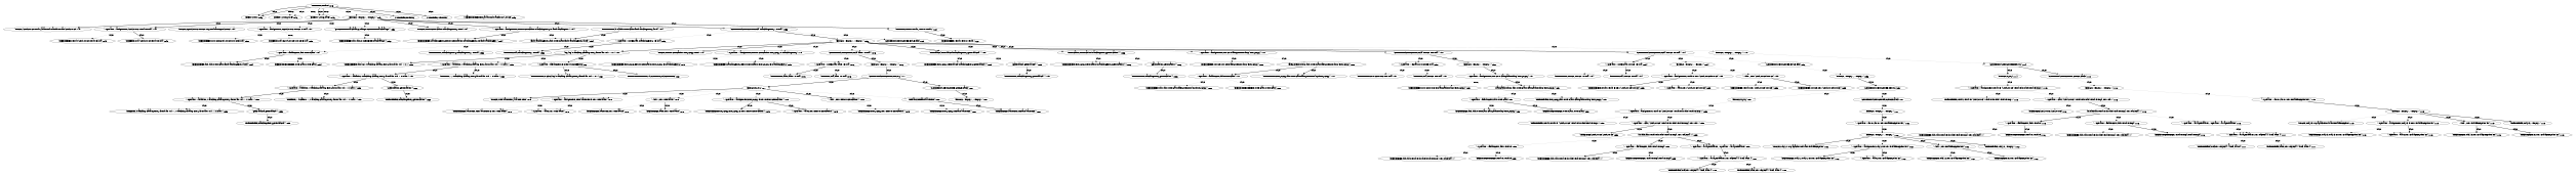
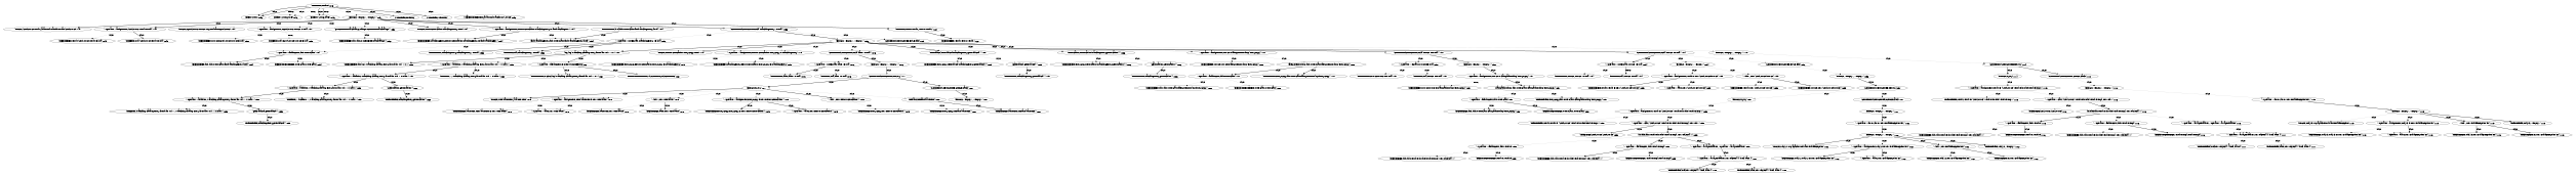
  digraph {
    edge [arrowhead=dot style=dotted]
    n1 [label=<(METHOD,resolve)<SUB>1046</SUB>>]
    n2 [label=<(PARAM,this)<SUB>1046</SUB>>]
    n3 [label=<(PARAM,String href)<SUB>1046</SUB>>]
    n4 [label=<(PARAM,String base)<SUB>1046</SUB>>]
    n5 [label=<(BLOCK,&lt;empty&gt;,&lt;empty&gt;)<SUB>1047</SUB>>]
    n6 [label=<(MODIFIER,PUBLIC)>]
    n7 [label=<(MODIFIER,VIRTUAL)>]
    n8 [label=<(METHOD_RETURN,javax.xml.transform.Source)<SUB>1046</SUB>>]
    n9 [label=<(LOCAL,SAXSource result: javax.xml.transform.sax.SAXSource)<SUB>1049</SUB>>]
    n10 [label=<(&lt;operator&gt;.assignment,SAXSource result = null)<SUB>1049</SUB>>]
    n11 [label=<(LOCAL,InputSource source: org.xml.sax.InputSource)<SUB>1050</SUB>>]
    n12 [label=<(&lt;operator&gt;.assignment,InputSource source = null)<SUB>1050</SUB>>]
    n13 [label=<(processExternalCatalogs,this.processExternalCatalogs())<SUB>1052</SUB>>]
    n14 [label=<(LOCAL,ResourceLocation matchingEntry: ANY)<SUB>1054</SUB>>]
    n15 [label=<(&lt;operator&gt;.assignment,ResourceLocation matchingEntry = findMatchingEn...)<SUB>1054</SUB>>]
    n16 [label=<(CONTROL_STRUCTURE,IF,if (matchingEntry != null))<SUB>1056</SUB>>]
    n17 [label=<(RETURN,return result;,return result;)<SUB>1122</SUB>>]
    n18 [label=<(IDENTIFIER,result,SAXSource result = null)<SUB>1049</SUB>>]
    n19 [label=<(LITERAL,null,SAXSource result = null)<SUB>1049</SUB>>]
    n20 [label=<(IDENTIFIER,source,InputSource source = null)<SUB>1050</SUB>>]
    n21 [label=<(LITERAL,null,InputSource source = null)<SUB>1050</SUB>>]
    n22 [label=<(IDENTIFIER,this,this.processExternalCatalogs())<SUB>1052</SUB>>]
    n23 [label=<(IDENTIFIER,matchingEntry,ResourceLocation matchingEntry = findMatchingEn...)<SUB>1054</SUB>>]
    n24 [label=<(findMatchingEntry,this.outerClass.findMatchingEntry(href))<SUB>1054</SUB>>]
    n25 [label=<(&lt;operator&gt;.notEquals,matchingEntry != null)<SUB>1056</SUB>>]
    n26 [label=<(BLOCK,&lt;empty&gt;,&lt;empty&gt;)<SUB>1056</SUB>>]
    n27 [label=<(CONTROL_STRUCTURE,ELSE,else)<SUB>1105</SUB>>]
    n28 [label=<(IDENTIFIER,result,return result;)<SUB>1122</SUB>>]
    n29 [label=<(&lt;operator&gt;.fieldAccess,this.outerClass)<SUB>1054</SUB>>]
    n30 [label=<(IDENTIFIER,this,this.outerClass.findMatchingEntry(href))<SUB>1054</SUB>>]
    n31 [label=<(FIELD_IDENTIFIER,outerClass,outerClass)<SUB>1054</SUB>>]
    n32 [label=<(IDENTIFIER,href,this.outerClass.findMatchingEntry(href))<SUB>1054</SUB>>]
    n33 [label=<(IDENTIFIER,matchingEntry,matchingEntry != null)<SUB>1056</SUB>>]
    n34 [label=<(LITERAL,null,matchingEntry != null)<SUB>1056</SUB>>]
    n35 [label=<(log,log(&quot;Matching catalog entry found for uri: '&quot; +...)<SUB>1058</SUB>>]
    n36 [label=<(LOCAL,ResourceLocation entryCopy: ANY)<SUB>1075</SUB>>]
    n37 [label=<(&lt;operator&gt;.assignment,ResourceLocation entryCopy = matchingEntry)<SUB>1075</SUB>>]
    n38 [label=<(CONTROL_STRUCTURE,IF,if (base != null))<SUB>1076</SUB>>]
    n39 [label=<(setPublicId,setPublicId(matchingEntry.getPublicId()))<SUB>1085</SUB>>]
    n40 [label=<(setLocation,setLocation(matchingEntry.getLocation()))<SUB>1086</SUB>>]
    n41 [label=<(&lt;operator&gt;.assignment,source = filesystemLookup(entryCopy))<SUB>1088</SUB>>]
    n42 [label=<(CONTROL_STRUCTURE,IF,if (source == null))<SUB>1090</SUB>>]
    n43 [label=<(CONTROL_STRUCTURE,IF,if (source != null))<SUB>1094</SUB>>]
    n44 [label=<(BLOCK,&lt;empty&gt;,&lt;empty&gt;)<SUB>1105</SUB>>]
    n45 [label=<(IDENTIFIER,this,log(&quot;Matching catalog entry found for uri: '&quot; +...)<SUB>1058</SUB>>]
    n46 [label=<(&lt;operator&gt;.addition,&quot;Matching catalog entry found for uri: '&quot; + mat...)<SUB>1058</SUB>>]
    n47 [label=<(&lt;operator&gt;.fieldAccess,Project.MSG_DEBUG)<SUB>1061</SUB>>]
    n48 [label=<(IDENTIFIER,entryCopy,ResourceLocation entryCopy = matchingEntry)<SUB>1075</SUB>>]
    n49 [label=<(IDENTIFIER,matchingEntry,ResourceLocation entryCopy = matchingEntry)<SUB>1075</SUB>>]
    n50 [label=<(&lt;operator&gt;.notEquals,base != null)<SUB>1076</SUB>>]
    n51 [label=<(BLOCK,&lt;empty&gt;,&lt;empty&gt;)<SUB>1076</SUB>>]
    n52 [label=<(IDENTIFIER,entryCopy,setPublicId(matchingEntry.getPublicId()))<SUB>1085</SUB>>]
    n53 [label=<(getPublicId,getPublicId())<SUB>1085</SUB>>]
    n54 [label=<(IDENTIFIER,entryCopy,setLocation(matchingEntry.getLocation()))<SUB>1086</SUB>>]
    n55 [label=<(getLocation,getLocation())<SUB>1086</SUB>>]
    n56 [label=<(IDENTIFIER,source,source = filesystemLookup(entryCopy))<SUB>1088</SUB>>]
    n57 [label=<(filesystemLookup,this.outerClass.filesystemLookup(entryCopy))<SUB>1088</SUB>>]
    n58 [label=<(&lt;operator&gt;.equals,source == null)<SUB>1090</SUB>>]
    n59 [label=<(BLOCK,&lt;empty&gt;,&lt;empty&gt;)<SUB>1090</SUB>>]
    n60 [label=<(&lt;operator&gt;.notEquals,source != null)<SUB>1094</SUB>>]
    n61 [label=<(BLOCK,&lt;empty&gt;,&lt;empty&gt;)<SUB>1094</SUB>>]
    n62 [label=<(CONTROL_STRUCTURE,ELSE,else)<SUB>1096</SUB>>]
    n63 [label=<(&lt;operator&gt;.addition,&quot;Matching catalog entry found for uri: '&quot; + mat...)<SUB>1058</SUB>>]
    n64 [label=<(LITERAL,&quot;'&quot;,&quot;Matching catalog entry found for uri: '&quot; + mat...)<SUB>1060</SUB>>]
    n65 [label=<(IDENTIFIER,Project,log(&quot;Matching catalog entry found for uri: '&quot; +...)<SUB>1061</SUB>>]
    n66 [label=<(FIELD_IDENTIFIER,MSG_DEBUG,MSG_DEBUG)<SUB>1061</SUB>>]
    n67 [label=<(&lt;operator&gt;.addition,&quot;Matching catalog entry found for uri: '&quot; + mat...)<SUB>1058</SUB>>]
    n68 [label=<(getLocation,getLocation())<SUB>1060</SUB>>]
    n69 [label=<(&lt;operator&gt;.addition,&quot;Matching catalog entry found for uri: '&quot; + mat...)<SUB>1058</SUB>>]
    n70 [label=<(LITERAL,&quot;' location: '&quot;,&quot;Matching catalog entry found for uri: '&quot; + mat...)<SUB>1059</SUB>>]
    n71 [label=<(IDENTIFIER,matchingEntry,getLocation())<SUB>1060</SUB>>]
    n72 [label=<(LITERAL,&quot;Matching catalog entry found for uri: '&quot;,&quot;Matching catalog entry found for uri: '&quot; + mat...)<SUB>1058</SUB>>]
    n73 [label=<(getPublicId,getPublicId())<SUB>1059</SUB>>]
    n74 [label=<(IDENTIFIER,matchingEntry,getPublicId())<SUB>1059</SUB>>]
    n75 [label=<(IDENTIFIER,base,base != null)<SUB>1076</SUB>>]
    n76 [label=<(LITERAL,null,base != null)<SUB>1076</SUB>>]
    n77 [label=<(CONTROL_STRUCTURE,TRY,try)<SUB>1077</SUB>>]
    n78 [label=<(BLOCK,try,try)<SUB>1077</SUB>>]
    n79 [label=<(CONTROL_STRUCTURE,CATCH,catch)<SUB>1081</SUB>>]
    n80 [label=<(LOCAL,URL baseURL: java.net.URL)<SUB>1078</SUB>>]
    n81 [label=<(&lt;operator&gt;.assignment,URL baseURL = new URL(base))<SUB>1078</SUB>>]
    n82 [label=<(&lt;init&gt;,new URL(base))<SUB>1078</SUB>>]
    n83 [label=<(&lt;operator&gt;.assignment,entryCopy = new ResourceLocation())<SUB>1079</SUB>>]
    n84 [label=<(&lt;init&gt;,new ResourceLocation())<SUB>1079</SUB>>]
    n85 [label=<(setBase,setBase(baseURL))<SUB>1080</SUB>>]
    n86 [label=<(BLOCK,&lt;empty&gt;,&lt;empty&gt;)<SUB>1081</SUB>>]
    n87 [label=<(IDENTIFIER,baseURL,URL baseURL = new URL(base))<SUB>1078</SUB>>]
    n88 [label=<(&lt;operator&gt;.alloc,new URL(base))<SUB>1078</SUB>>]
    n89 [label=<(IDENTIFIER,baseURL,new URL(base))<SUB>1078</SUB>>]
    n90 [label=<(IDENTIFIER,base,new URL(base))<SUB>1078</SUB>>]
    n91 [label=<(IDENTIFIER,entryCopy,entryCopy = new ResourceLocation())<SUB>1079</SUB>>]
    n92 [label=<(&lt;operator&gt;.alloc,new ResourceLocation())<SUB>1079</SUB>>]
    n93 [label=<(IDENTIFIER,entryCopy,new ResourceLocation())<SUB>1079</SUB>>]
    n94 [label=<(IDENTIFIER,entryCopy,setBase(baseURL))<SUB>1080</SUB>>]
    n95 [label=<(IDENTIFIER,baseURL,setBase(baseURL))<SUB>1080</SUB>>]
    n96 [label=<(IDENTIFIER,matchingEntry,getPublicId())<SUB>1085</SUB>>]
    n97 [label=<(IDENTIFIER,matchingEntry,getLocation())<SUB>1086</SUB>>]
    n98 [label=<(&lt;operator&gt;.fieldAccess,this.outerClass)<SUB>1088</SUB>>]
    n99 [label=<(IDENTIFIER,entryCopy,this.outerClass.filesystemLookup(entryCopy))<SUB>1088</SUB>>]
    n100 [label=<(IDENTIFIER,this,this.outerClass.filesystemLookup(entryCopy))<SUB>1088</SUB>>]
    n101 [label=<(FIELD_IDENTIFIER,outerClass,outerClass)<SUB>1088</SUB>>]
    n102 [label=<(IDENTIFIER,source,source == null)<SUB>1090</SUB>>]
    n103 [label=<(LITERAL,null,source == null)<SUB>1090</SUB>>]
    n104 [label=<(&lt;operator&gt;.assignment,source = classpathLookup(entryCopy))<SUB>1091</SUB>>]
    n105 [label=<(IDENTIFIER,source,source = classpathLookup(entryCopy))<SUB>1091</SUB>>]
    n106 [label=<(classpathLookup,this.outerClass.classpathLookup(entryCopy))<SUB>1091</SUB>>]
    n107 [label=<(&lt;operator&gt;.fieldAccess,this.outerClass)<SUB>1091</SUB>>]
    n108 [label=<(IDENTIFIER,entryCopy,this.outerClass.classpathLookup(entryCopy))<SUB>1091</SUB>>]
    n109 [label=<(IDENTIFIER,this,this.outerClass.classpathLookup(entryCopy))<SUB>1091</SUB>>]
    n110 [label=<(FIELD_IDENTIFIER,outerClass,outerClass)<SUB>1091</SUB>>]
    n111 [label=<(IDENTIFIER,source,source != null)<SUB>1094</SUB>>]
    n112 [label=<(LITERAL,null,source != null)<SUB>1094</SUB>>]
    n113 [label=<(&lt;operator&gt;.assignment,result = new SAXSource(source))<SUB>1095</SUB>>]
    n114 [label=<(&lt;init&gt;,new SAXSource(source))<SUB>1095</SUB>>]
    n115 [label=<(BLOCK,&lt;empty&gt;,&lt;empty&gt;)<SUB>1096</SUB>>]
    n116 [label=<(IDENTIFIER,result,result = new SAXSource(source))<SUB>1095</SUB>>]
    n117 [label=<(&lt;operator&gt;.alloc,new SAXSource(source))<SUB>1095</SUB>>]
    n118 [label=<(IDENTIFIER,result,new SAXSource(source))<SUB>1095</SUB>>]
    n119 [label=<(IDENTIFIER,source,new SAXSource(source))<SUB>1095</SUB>>]
    n120 [label=<(CONTROL_STRUCTURE,TRY,try)<SUB>1097</SUB>>]
    n121 [label=<(BLOCK,try,try)<SUB>1097</SUB>>]
    n122 [label=<(CONTROL_STRUCTURE,CATCH,catch)<SUB>1101</SUB>>]
    n123 [label=<(&lt;operator&gt;.assignment,result = (SAXSource) resolve.invoke(resolverImp...)<SUB>1098</SUB>>]
    n124 [label=<(BLOCK,&lt;empty&gt;,&lt;empty&gt;)<SUB>1101</SUB>>]
    n125 [label=<(IDENTIFIER,result,result = (SAXSource) resolve.invoke(resolverImp...)<SUB>1098</SUB>>]
    n126 [label=<(&lt;operator&gt;.cast,(SAXSource) resolve.invoke(resolverImpl, new Ob...)<SUB>1099</SUB>>]
    n127 [label=<(TYPE_REF,SAXSource,SAXSource)<SUB>1099</SUB>>]
    n128 [label=<(invoke,this.resolve.invoke(resolverImpl, new Object[] ...)<SUB>1099</SUB>>]
    n129 [label=<(&lt;operator&gt;.fieldAccess,this.resolve)<SUB>1099</SUB>>]
    n130 [label=<(&lt;operator&gt;.fieldAccess,this.resolverImpl)<SUB>1099</SUB>>]
    n131 [label=<(&lt;operator&gt;.arrayInitializer,&lt;operator&gt;.arrayInitializer)<SUB>1099</SUB>>]
    n132 [label=<(IDENTIFIER,this,this.resolve.invoke(resolverImpl, new Object[] ...)>]
    n133 [label=<(FIELD_IDENTIFIER,resolve,resolve)<SUB>1099</SUB>>]
    n134 [label=<(IDENTIFIER,this,this.resolve.invoke(resolverImpl, new Object[] ...)>]
    n135 [label=<(FIELD_IDENTIFIER,resolverImpl,resolverImpl)<SUB>1099</SUB>>]
    n136 [label=<(&lt;operator&gt;.arrayInitializer,new Object[] { href, base })<SUB>1100</SUB>>]
    n137 [label=<(IDENTIFIER,href,new Object[] { href, base })<SUB>1100</SUB>>]
    n138 [label=<(IDENTIFIER,base,new Object[] { href, base })<SUB>1100</SUB>>]
    n139 [label=<(&lt;operator&gt;.throw,throw new BuildException(ex);)<SUB>1102</SUB>>]
    n140 [label=<(BLOCK,&lt;empty&gt;,&lt;empty&gt;)<SUB>1102</SUB>>]
    n141 [label=<(LOCAL,$obj12: org.apache.tools.ant.BuildException)<SUB>1102</SUB>>]
    n142 [label=<(&lt;operator&gt;.assignment,$obj12 = new BuildException(ex))<SUB>1102</SUB>>]
    n143 [label=<(&lt;init&gt;,new BuildException(ex))<SUB>1102</SUB>>]
    n144 [label=<(IDENTIFIER,$obj12,&lt;empty&gt;)<SUB>1102</SUB>>]
    n145 [label=<(IDENTIFIER,$obj12,$obj12 = new BuildException(ex))<SUB>1102</SUB>>]
    n146 [label=<(&lt;operator&gt;.alloc,new BuildException(ex))<SUB>1102</SUB>>]
    n147 [label=<(IDENTIFIER,$obj12,new BuildException(ex))<SUB>1102</SUB>>]
    n148 [label=<(IDENTIFIER,ex,new BuildException(ex))<SUB>1102</SUB>>]
    n149 [label=<(CONTROL_STRUCTURE,TRY,try)<SUB>1114</SUB>>]
    n150 [label=<(BLOCK,try,try)<SUB>1114</SUB>>]
    n151 [label=<(CONTROL_STRUCTURE,CATCH,catch)<SUB>1118</SUB>>]
    n152 [label=<(&lt;operator&gt;.assignment,result = (SAXSource) resolve.invoke(resolverImp...)<SUB>1115</SUB>>]
    n153 [label=<(BLOCK,&lt;empty&gt;,&lt;empty&gt;)<SUB>1118</SUB>>]
    n154 [label=<(IDENTIFIER,result,result = (SAXSource) resolve.invoke(resolverImp...)<SUB>1115</SUB>>]
    n155 [label=<(&lt;operator&gt;.cast,(SAXSource) resolve.invoke(resolverImpl, new Ob...)<SUB>1116</SUB>>]
    n156 [label=<(TYPE_REF,SAXSource,SAXSource)<SUB>1116</SUB>>]
    n157 [label=<(invoke,this.resolve.invoke(resolverImpl, new Object[] ...)<SUB>1116</SUB>>]
    n158 [label=<(&lt;operator&gt;.fieldAccess,this.resolve)<SUB>1116</SUB>>]
    n159 [label=<(&lt;operator&gt;.fieldAccess,this.resolverImpl)<SUB>1116</SUB>>]
    n160 [label=<(&lt;operator&gt;.arrayInitializer,&lt;operator&gt;.arrayInitializer)<SUB>1116</SUB>>]
    n161 [label=<(IDENTIFIER,this,this.resolve.invoke(resolverImpl, new Object[] ...)>]
    n162 [label=<(FIELD_IDENTIFIER,resolve,resolve)<SUB>1116</SUB>>]
    n163 [label=<(IDENTIFIER,this,this.resolve.invoke(resolverImpl, new Object[] ...)>]
    n164 [label=<(FIELD_IDENTIFIER,resolverImpl,resolverImpl)<SUB>1116</SUB>>]
    n165 [label=<(&lt;operator&gt;.arrayInitializer,new Object[] { href, base })<SUB>1117</SUB>>]
    n166 [label=<(IDENTIFIER,href,new Object[] { href, base })<SUB>1117</SUB>>]
    n167 [label=<(IDENTIFIER,base,new Object[] { href, base })<SUB>1117</SUB>>]
    n168 [label=<(&lt;operator&gt;.throw,throw new BuildException(ex);)<SUB>1119</SUB>>]
    n169 [label=<(BLOCK,&lt;empty&gt;,&lt;empty&gt;)<SUB>1119</SUB>>]
    n170 [label=<(LOCAL,$obj13: org.apache.tools.ant.BuildException)<SUB>1119</SUB>>]
    n171 [label=<(&lt;operator&gt;.assignment,$obj13 = new BuildException(ex))<SUB>1119</SUB>>]
    n172 [label=<(&lt;init&gt;,new BuildException(ex))<SUB>1119</SUB>>]
    n173 [label=<(IDENTIFIER,$obj13,&lt;empty&gt;)<SUB>1119</SUB>>]
    n174 [label=<(IDENTIFIER,$obj13,$obj13 = new BuildException(ex))<SUB>1119</SUB>>]
    n175 [label=<(&lt;operator&gt;.alloc,new BuildException(ex))<SUB>1119</SUB>>]
    n176 [label=<(IDENTIFIER,$obj13,new BuildException(ex))<SUB>1119</SUB>>]
    n177 [label=<(IDENTIFIER,ex,new BuildException(ex))<SUB>1119</SUB>>]
    n1 -> n2 [label="AST: " style=bold]
    n1 -> n2 [arrowhead=diamond label="DDG: " style=bold]
    n1 -> n3 [label="AST: "]
    n1 -> n3 [arrowhead=diamond label="DDG: "]
    n1 -> n4 [label="AST: " style=bold]
    n1 -> n4 [arrowhead=odot label="DDG: " style=bold]
    n1 -> n5 [label="AST: "]
    n1 -> n6 [arrowhead=odot label="AST: " style=bold]
    n1 -> n7 [arrowhead=odot label="AST: " style=bold]
    n1 -> n8 [arrowhead=diamond label="AST: "]
    n5 -> n9 [label="AST: " style=bold]
    n5 -> n10 [arrowhead=diamond label="AST: " style=bold]
    n5 -> n11 [arrowhead=odot label="AST: "]
    n5 -> n12 [label="AST: "]
    n5 -> n13 [label="AST: "]
    n5 -> n14 [label="AST: " style=bold]
    n5 -> n15 [arrowhead=odot label="AST: " style=bold]
    n5 -> n16 [arrowhead=odot label="AST: " style=bold]
    n5 -> n17 [label="AST: " style=bold]
    n10 -> n18 [arrowhead=diamond label="AST: "]
    n10 -> n19 [arrowhead=odot label="AST: " style=bold]
    n12 -> n20 [label="AST: "]
    n12 -> n21 [arrowhead=odot label="DDG: "]
    n13 -> n22 [arrowhead=diamond label="AST: "]
    n15 -> n23 [arrowhead=diamond label="AST: " style=bold]
    n15 -> n24 [arrowhead=diamond label="AST: "]
    n16 -> n25 [arrowhead=odot label="AST: "]
    n16 -> n26 [arrowhead=odot label="AST: " style=bold]
    n16 -> n27 [label="AST: "]
    n17 -> n28 [arrowhead=diamond label="AST: " style=bold]
    n24 -> n29 [label="AST: "]
-   n25 -> n33 [arrowhead=odot label="AST: "]
+   n25 -> n33 [arrowhead=odot label="AST: " style=bold]
    n25 -> n34 [arrowhead=diamond label="AST: " style=bold]
    n26 -> n35 [label="AST: " style=bold]
    n26 -> n36 [arrowhead=odot label="AST: " style=bold]
    n26 -> n37 [arrowhead=odot label="AST: "]
    n26 -> n38 [label="AST: "]
    n26 -> n39 [arrowhead=diamond label="AST: " style=bold]
    n26 -> n40 [arrowhead=diamond label="AST: "]
    n26 -> n41 [label="AST: "]
    n26 -> n42 [arrowhead=odot label="AST: " style=bold]
    n26 -> n43 [arrowhead=diamond label="AST: " style=bold]
    n27 -> n44 [arrowhead=odot label="AST: "]
    n29 -> n30 [arrowhead=diamond label="AST: " style=bold]
    n29 -> n31 [arrowhead=diamond label="AST: "]
    n32 -> n24 [label="AST: " style=bold]
    n35 -> n45 [label="AST: " style=bold]
    n35 -> n46 [label="AST: "]
    n35 -> n47 [label="AST: " style=bold]
    n37 -> n48 [arrowhead=odot label="AST: "]
    n37 -> n49 [arrowhead=diamond label="AST: "]
    n38 -> n50 [label="AST: "]
    n38 -> n51 [arrowhead=odot label="AST: " style=bold]
    n39 -> n52 [arrowhead=diamond label="AST: "]
    n39 -> n53 [arrowhead=odot label="AST: "]
    n40 -> n54 [label="AST: "]
    n40 -> n55 [arrowhead=diamond label="AST: "]
    n41 -> n56 [arrowhead=diamond label="AST: "]
    n41 -> n57 [arrowhead=odot label="AST: "]
    n42 -> n58 [label="AST: "]
    n42 -> n59 [arrowhead=odot label="AST: " style=bold]
    n43 -> n60 [arrowhead=diamond label="AST: " style=bold]
    n43 -> n61 [label="AST: "]
    n43 -> n62 [arrowhead=odot label="AST: "]
    n44 -> n149 [arrowhead=diamond label="AST: "]
    n46 -> n63 [label="AST: " style=bold]
    n46 -> n64 [arrowhead=diamond label="AST: " style=bold]
    n47 -> n65 [arrowhead=odot label="AST: " style=bold]
    n47 -> n66 [arrowhead=odot label="AST: " style=bold]
    n50 -> n75 [arrowhead=diamond label="AST: " style=bold]
    n50 -> n76 [arrowhead=odot label="AST: "]
    n51 -> n77 [arrowhead=odot label="AST: " style=bold]
    n53 -> n96 [label="AST: " style=bold]
    n55 -> n97 [arrowhead=odot label="AST: " style=bold]
    n57 -> n98 [label="AST: " style=bold]
    n57 -> n99 [arrowhead=diamond label="AST: " style=bold]
    n58 -> n102 [arrowhead=diamond label="AST: "]
    n58 -> n103 [label="AST: "]
    n59 -> n104 [arrowhead=diamond label="AST: " style=bold]
    n60 -> n111 [arrowhead=diamond label="AST: "]
-   n60 -> n112 [label="AST: " style=bold]
+   n60 -> n112 [label="DDG: " style=bold]
    n61 -> n113 [arrowhead=diamond label="AST: "]
    n61 -> n114 [label="AST: "]
    n62 -> n115 [label="AST: "]
    n63 -> n67 [arrowhead=diamond label="AST: " style=bold]
    n63 -> n68 [arrowhead=odot label="AST: " style=bold]
    n67 -> n69 [arrowhead=diamond label="AST: " style=bold]
    n67 -> n70 [label="AST: "]
    n68 -> n71 [label="AST: " style=bold]
    n69 -> n72 [label="AST: "]
    n69 -> n73 [label="AST: " style=bold]
    n73 -> n74 [label="AST: " style=bold]
    n77 -> n78 [arrowhead=diamond label="AST: " style=bold]
    n77 -> n79 [label="AST: " style=bold]
    n78 -> n80 [arrowhead=diamond label="AST: " style=bold]
    n78 -> n81 [label="AST: "]
    n78 -> n82 [label="AST: "]
    n78 -> n83 [arrowhead=odot label="AST: "]
    n78 -> n84 [arrowhead=diamond label="AST: " style=bold]
    n78 -> n85 [arrowhead=odot label="AST: "]
    n79 -> n86 [label="AST: " style=bold]
    n81 -> n87 [arrowhead=diamond label="AST: "]
    n81 -> n88 [arrowhead=odot label="AST: "]
    n82 -> n89 [label="AST: "]
    n82 -> n90 [label="AST: " style=bold]
    n83 -> n91 [arrowhead=diamond label="AST: " style=bold]
    n83 -> n92 [arrowhead=odot label="AST: " style=bold]
    n84 -> n93 [arrowhead=diamond label="AST: "]
    n85 -> n94 [label="AST: "]
    n85 -> n95 [arrowhead=diamond label="AST: " style=bold]
    n98 -> n100 [label="AST: "]
    n98 -> n101 [arrowhead=odot label="AST: "]
    n104 -> n105 [label="DDG: "]
    n104 -> n106 [arrowhead=diamond label="AST: " style=bold]
    n106 -> n107 [arrowhead=odot label="AST: "]
    n106 -> n108 [arrowhead=diamond label="AST: "]
    n107 -> n109 [arrowhead=diamond label="AST: "]
    n107 -> n110 [arrowhead=odot label="AST: " style=bold]
    n113 -> n116 [label="AST: " style=bold]
    n113 -> n117 [arrowhead=diamond label="AST: "]
    n114 -> n118 [arrowhead=diamond label="AST: "]
    n114 -> n119 [arrowhead=odot label="AST: " style=bold]
    n115 -> n120 [arrowhead=diamond label="AST: " style=bold]
    n120 -> n121 [arrowhead=odot label="AST: "]
    n120 -> n122 [arrowhead=diamond label="AST: "]
    n121 -> n123 [label="AST: "]
    n122 -> n124 [arrowhead=diamond label="AST: "]
    n123 -> n125 [arrowhead=odot label="AST: "]
    n123 -> n126 [arrowhead=diamond label="AST: "]
    n124 -> n139 [arrowhead=diamond label="AST: " style=bold]
    n126 -> n127 [arrowhead=odot label="AST: " style=bold]
    n126 -> n128 [label="AST: " style=bold]
    n128 -> n129 [arrowhead=odot label="AST: "]
    n128 -> n130 [arrowhead=odot label="AST: " style=bold]
    n128 -> n131 [arrowhead=diamond label="AST: " style=bold]
    n129 -> n132 [arrowhead=diamond label="AST: "]
    n129 -> n133 [label="AST: "]
    n130 -> n134 [arrowhead=diamond label="AST: " style=bold]
    n130 -> n135 [arrowhead=diamond label="AST: "]
    n131 -> n136 [arrowhead=odot label="AST: " style=bold]
    n136 -> n137 [arrowhead=odot label="AST: " style=bold]
    n136 -> n138 [label="AST: "]
    n139 -> n140 [label="AST: " style=bold]
    n140 -> n141 [arrowhead=odot label="AST: " style=bold]
    n140 -> n142 [label="AST: "]
    n140 -> n143 [label="AST: " style=bold]
    n140 -> n144 [label="AST: " style=bold]
    n142 -> n145 [label="AST: " style=bold]
    n142 -> n146 [arrowhead=diamond label="AST: " style=bold]
    n143 -> n147 [label="AST: "]
    n143 -> n148 [arrowhead=odot label="AST: " style=bold]
    n149 -> n150 [label="AST: " style=bold]
    n149 -> n151 [arrowhead=odot label="AST: " style=bold]
    n150 -> n152 [label="AST: "]
    n151 -> n153 [arrowhead=diamond label="AST: "]
    n152 -> n154 [label="AST: "]
    n152 -> n155 [arrowhead=odot label="AST: "]
    n153 -> n168 [arrowhead=odot label="AST: "]
    n155 -> n156 [arrowhead=odot label="AST: "]
    n155 -> n157 [arrowhead=diamond label="AST: " style=bold]
    n157 -> n158 [arrowhead=diamond label="AST: " style=bold]
    n157 -> n159 [label="AST: "]
    n157 -> n160 [arrowhead=odot label="AST: "]
    n158 -> n161 [arrowhead=odot label="AST: "]
    n158 -> n162 [label="AST: " style=bold]
    n159 -> n163 [arrowhead=diamond label="AST: "]
    n159 -> n164 [label="AST: " style=bold]
    n160 -> n165 [arrowhead=diamond label="AST: "]
    n165 -> n166 [label="AST: "]
    n165 -> n167 [arrowhead=odot label="AST: "]
    n168 -> n169 [arrowhead=odot label="AST: " style=bold]
    n169 -> n170 [arrowhead=odot label="AST: "]
    n169 -> n171 [arrowhead=diamond label="AST: "]
    n169 -> n172 [label="AST: " style=bold]
    n169 -> n173 [label="AST: " style=bold]
    n171 -> n174 [arrowhead=diamond label="AST: "]
    n171 -> n175 [arrowhead=diamond label="AST: " style=bold]
    n172 -> n176 [label="AST: " style=bold]
    n172 -> n177 [arrowhead=odot label="AST: " style=bold]
  }
